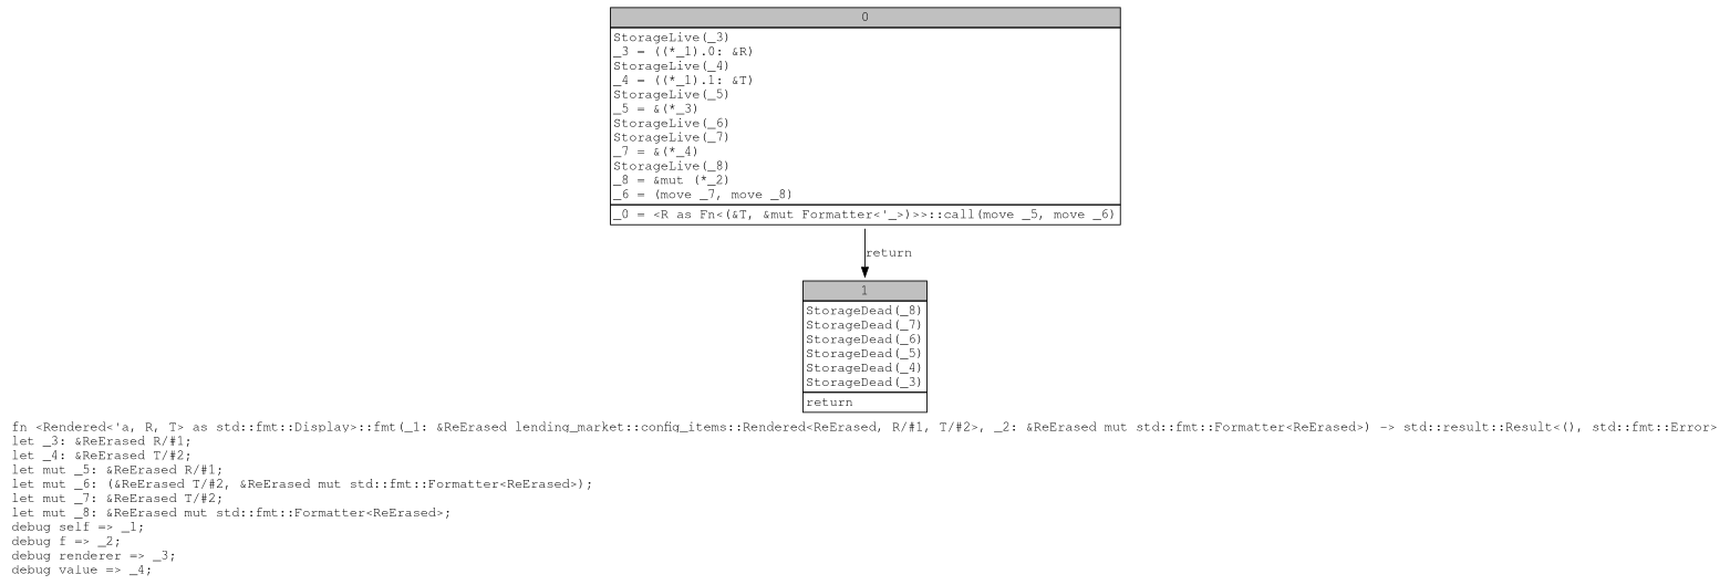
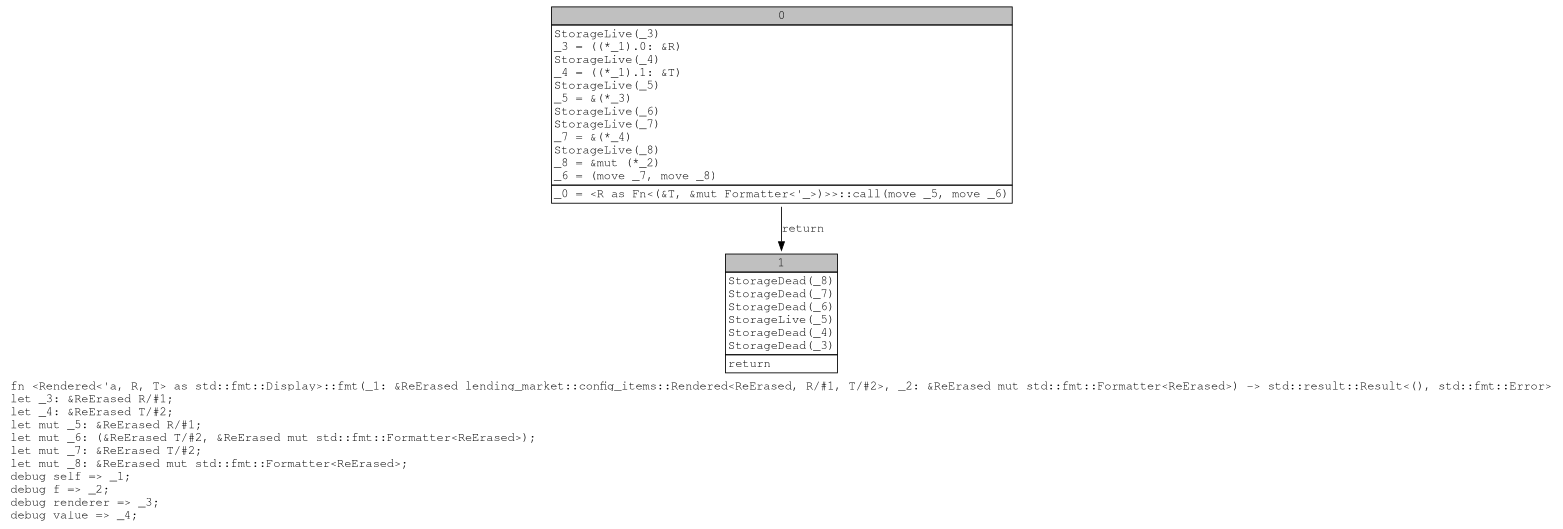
  digraph {
    fontname="Courier, monospace"
    label=<fn &lt;Rendered&lt;'a, R, T&gt; as std::fmt::Display&gt;::fmt(_1: &amp;ReErased lending_market::config_items::Rendered&lt;ReErased, R/#1, T/#2&gt;, _2: &amp;ReErased mut std::fmt::Formatter&lt;ReErased&gt;) -&gt; std::result::Result&lt;(), std::fmt::Error&gt;<br align="left"/>let _3: &amp;ReErased R/#1;<br align="left"/>let _4: &amp;ReErased T/#2;<br align="left"/>let mut _5: &amp;ReErased R/#1;<br align="left"/>let mut _6: (&amp;ReErased T/#2, &amp;ReErased mut std::fmt::Formatter&lt;ReErased&gt;);<br align="left"/>let mut _7: &amp;ReErased T/#2;<br align="left"/>let mut _8: &amp;ReErased mut std::fmt::Formatter&lt;ReErased&gt;;<br align="left"/>debug self =&gt; _1;<br align="left"/>debug f =&gt; _2;<br align="left"/>debug renderer =&gt; _3;<br align="left"/>debug value =&gt; _4;<br align="left"/>>
    node [fontname="Courier, monospace" shape=none]
    n1 [label=<<table border="0" cellborder="1" cellspacing="0"><tr><td bgcolor="gray" align="center" colspan="1">0</td></tr><tr><td align="left" balign="left">StorageLive(_3)<br/>_3 = ((*_1).0: &amp;R)<br/>StorageLive(_4)<br/>_4 = ((*_1).1: &amp;T)<br/>StorageLive(_5)<br/>_5 = &amp;(*_3)<br/>StorageLive(_6)<br/>StorageLive(_7)<br/>_7 = &amp;(*_4)<br/>StorageLive(_8)<br/>_8 = &amp;mut (*_2)<br/>_6 = (move _7, move _8)<br/></td></tr><tr><td align="left">_0 = &lt;R as Fn&lt;(&amp;T, &amp;mut Formatter&lt;'_&gt;)&gt;&gt;::call(move _5, move _6)</td></tr></table>>]
-   n2 [label=<<table border="0" cellborder="1" cellspacing="0"><tr><td bgcolor="gray" align="center" colspan="1">1</td></tr><tr><td align="left" balign="left">StorageDead(_8)<br/>StorageDead(_7)<br/>StorageDead(_6)<br/>StorageDead(_5)<br/>StorageDead(_4)<br/>StorageDead(_3)<br/></td></tr><tr><td align="left">return</td></tr></table>>]
+   n2 [label=<<table border="0" cellborder="1" cellspacing="0"><tr><td bgcolor="gray" align="center" colspan="1">1</td></tr><tr><td align="left" balign="left">StorageDead(_8)<br/>StorageDead(_7)<br/>StorageDead(_6)<br/>StorageLive(_5)<br/>StorageDead(_4)<br/>StorageDead(_3)<br/></td></tr><tr><td align="left">return</td></tr></table>>]
    n1 -> n2 [fontname="Courier, monospace" label=return]
  }
